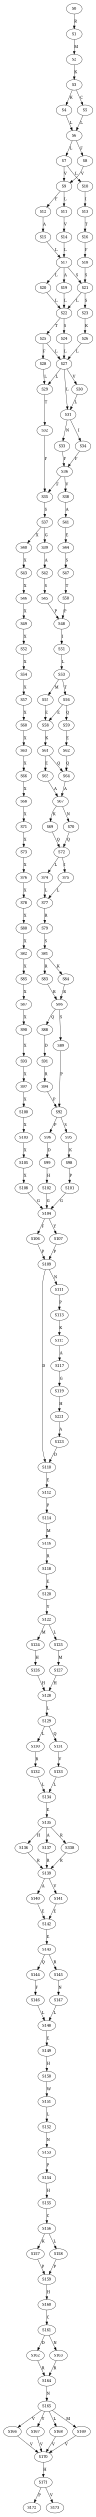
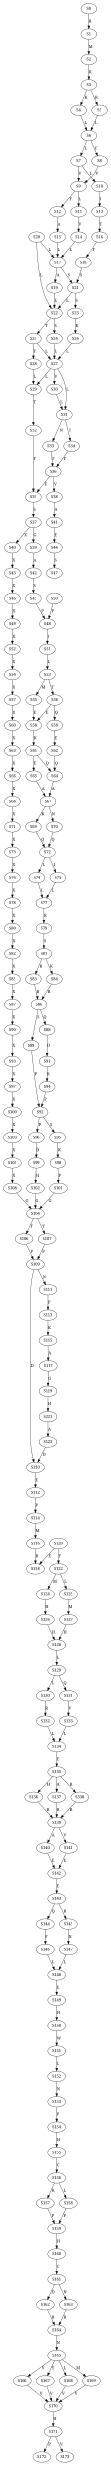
  strict digraph {
    fontname="Noto Serif"
    node [fontname="Noto Serif"]
    edge [fontname="Noto Serif"]
    S0
    S1
    S2
    S3
    S4
    S5
    S6
    S7
    S8
    S9
    S10
    S11
    S12
    S13
    S14
    S15
    S16
    S17
    S18
    S19
    S20
    S21
    S22
    S23
    S24
    S25
    S26
    S27
    S28
    S29
    S30
    S31
    S32
    S33
    S34
    S35
    S36
    S37
    S38
    S39
    S40
    S41
    S42
    S43
    S44
    S45
    S46
    S47
    S48
    S49
    S50
    S51
    S52
    S53
    S54
    S55
    S56
    S57
    S58
    S59
    S60
    S61
    S62
    S63
    S64
    S65
    S66
    S67
    S68
    S69
    S70
    S71
    S72
    S73
    S74
    S75
    S76
    S77
    S78
    S79
    S80
    S81
    S82
    S83
    S84
    S85
    S86
    S87
    S88
    S89
    S90
    S91
    S92
    S93
    S94
    S95
    S96
    S97
    S98
    S99
    S100
    S101
    S102
    S103
    S104
    S105
    S106
    S107
    S108
    S109
    S110
    S111
    S112
    S113
    S114
    S115
    S116
    S117
    S118
    S119
    S120
    n122 [label=S221]
    S122
    S123
    S124
    S125
    S126
    S127
    S128
    S129
    S130
    S131
    S132
    S133
    S134
    S135
    S136
    S137
    n139 [label=S338]
    S139
    S140
    S141
    S142
    S143
    S144
    S145
    S146
    S147
    S148
    S149
    S150
    S151
    S152
    S153
    S154
    S155
    S156
    S157
    S158
    S159
    S160
    S161
    S162
    S163
    S164
    S165
    S166
    S167
    S168
    S169
    S170
    S171
    S172
    S173
    S0 -> S1 [label=R]
    S1 -> S2 [label=M]
    S2 -> S3 [label=K]
    S3 -> S4 [label=K]
-   S3 -> S5 [label=C]
+   S3 -> S5 [label=R]
    S4 -> S6 [label=L]
    S5 -> S6 [label=L]
    S6 -> S7 [label=L]
    S6 -> S8 [label=F]
    S7 -> S9 [label=V]
    S7 -> S10 [label=L]
    S8 -> S9 [label=V]
    S9 -> S11 [label=L]
    S9 -> S12 [label=F]
    S10 -> S13 [label=I]
    S11 -> S14 [label=V]
    S12 -> S15 [label=A]
    S13 -> S16 [label=T]
    S14 -> S17 [label=L]
    S15 -> S17 [label=L]
    S16 -> S18 [label=F]
    S17 -> S19 [label=A]
-   S17 -> S20 [label=L]
+   S20 -> S17 [label=L]
    S17 -> S21 [label=S]
    S18 -> S21 [label=S]
    S19 -> S22 [label=L]
    S20 -> S22 [label=L]
    S21 -> S22 [label=L]
    S21 -> S23 [label=S]
    S22 -> S24 [label=S]
    S22 -> S25 [label=T]
    S23 -> S26 [label=K]
    S24 -> S27 [label=L]
    S25 -> S27 [label=L]
    S25 -> S28 [label=F]
    S26 -> S27 [label=L]
    S27 -> S29 [label=L]
    S27 -> S30 [label=V]
    S27 -> S31 [label=L]
    S28 -> S29 [label=L]
    S29 -> S32 [label=T]
    S30 -> S31 [label=L]
    S31 -> S33 [label=N]
    S31 -> S34 [label=I]
    S32 -> S35 [label=F]
    S33 -> S36 [label=F]
    S34 -> S36 [label=F]
    S35 -> S37 [label=S]
    S36 -> S35 [label=F]
    S36 -> S38 [label=V]
    S37 -> S39 [label=G]
    S37 -> S40 [label=X]
    S38 -> S41 [label=A]
    S39 -> S42 [label=A]
    S40 -> S43 [label=X]
    S41 -> S44 [label=E]
    S42 -> S45 [label=S]
    S43 -> S46 [label=X]
    S44 -> S47 [label=S]
    S45 -> S48 [label=P]
    S46 -> S49 [label=X]
-   S47 -> S50 [label=T]
    S48 -> S51 [label=I]
    S49 -> S52 [label=X]
    S50 -> S48 [label=P]
    S51 -> S53 [label=L]
    S52 -> S54 [label=X]
    S53 -> S55 [label=M]
    S53 -> S56 [label=T]
    S54 -> S57 [label=X]
    S55 -> S58 [label=E]
    S56 -> S58 [label=E]
    S56 -> S59 [label=Q]
    S57 -> S60 [label=X]
    S58 -> S61 [label=K]
    S59 -> S62 [label=E]
    S60 -> S63 [label=X]
    S61 -> S64 [label=Q]
    S61 -> S65 [label=E]
    S62 -> S64 [label=Q]
    S63 -> S66 [label=X]
    S64 -> S67 [label=A]
    S65 -> S67 [label=A]
    S66 -> S68 [label=X]
    S67 -> S69 [label=K]
    S67 -> S70 [label=N]
    S68 -> S71 [label=X]
    S69 -> S72 [label=Q]
    S70 -> S72 [label=Q]
    S71 -> S73 [label=X]
    S72 -> S74 [label=L]
    S72 -> S75 [label=I]
    S73 -> S76 [label=X]
    S74 -> S77 [label=L]
    S75 -> S77 [label=L]
    S76 -> S78 [label=X]
    S77 -> S79 [label=R]
    S78 -> S80 [label=X]
    S79 -> S81 [label=S]
    S80 -> S82 [label=X]
    S81 -> S83 [label=R]
    S81 -> S84 [label=K]
    S82 -> S85 [label=X]
    S83 -> S86 [label=R]
    S84 -> S86 [label=R]
    S85 -> S87 [label=X]
    S86 -> S88 [label=Q]
    S86 -> S89 [label=S]
    S87 -> S90 [label=X]
    S88 -> S91 [label=D]
    S89 -> S92 [label=P]
    S90 -> S93 [label=X]
    S91 -> S94 [label=R]
    S92 -> S95 [label=S]
    S92 -> S96 [label=P]
    S93 -> S97 [label=X]
    S94 -> S92 [label=P]
    S95 -> S98 [label=K]
    S96 -> S99 [label=D]
    S97 -> S100 [label=X]
    S98 -> S101 [label=P]
    S99 -> S102 [label=H]
    S100 -> S103 [label=X]
    S101 -> S104 [label=G]
    S102 -> S104 [label=G]
    S103 -> S105 [label=X]
    S104 -> S106 [label=F]
    S104 -> S107 [label=Y]
    S105 -> S108 [label=X]
    S106 -> S109 [label=P]
    S107 -> S109 [label=P]
    S108 -> S104 [label=G]
    S109 -> S110 [label=D]
    S109 -> S111 [label=N]
    S110 -> S112 [label=E]
    S111 -> S113 [label=P]
    S112 -> S114 [label=P]
    S113 -> S115 [label=K]
    S114 -> S116 [label=M]
    S115 -> S117 [label=A]
    S116 -> S118 [label=R]
    S117 -> S119 [label=G]
-   S118 -> S120 [label=E]
+   S120 -> S118 [label=E]
    S119 -> n122 [label=H]
    S120 -> S122 [label=Y]
    n122 -> S123 [label=A]
    S122 -> S124 [label=M]
    S122 -> S125 [label=L]
    S123 -> S110 [label=D]
    S124 -> S126 [label=H]
    S125 -> S127 [label=M]
    S126 -> S128 [label=H]
    S127 -> S128 [label=H]
    S128 -> S129 [label=L]
    S129 -> S130 [label=L]
    S129 -> S131 [label=Q]
    S130 -> S132 [label=R]
    S131 -> S133 [label=V]
    S132 -> S134 [label=L]
    S133 -> S134 [label=L]
    S134 -> S135 [label=E]
    S135 -> S136 [label=H]
    S135 -> S137 [label=A]
    S135 -> n139 [label=R]
    S136 -> S139 [label=R]
    S137 -> S139 [label=R]
    n139 -> S139 [label=R]
    S139 -> S140 [label=A]
    S139 -> S141 [label=V]
    S140 -> S142 [label=E]
    S141 -> S142 [label=E]
    S142 -> S143 [label=E]
    S143 -> S144 [label=Q]
    S143 -> S145 [label=R]
    S144 -> S146 [label=F]
    S145 -> S147 [label=N]
    S146 -> S148 [label=L]
    S147 -> S148 [label=L]
    S148 -> S149 [label=E]
    S149 -> S150 [label=H]
    S150 -> S151 [label=W]
    S151 -> S152 [label=L]
    S152 -> S153 [label=N]
    S153 -> S154 [label=P]
    S154 -> S155 [label=H]
    S155 -> S156 [label=C]
    S156 -> S157 [label=K]
    S156 -> S158 [label=L]
    S157 -> S159 [label=P]
    S158 -> S159 [label=P]
    S159 -> S160 [label=H]
    S160 -> S161 [label=C]
    S161 -> S162 [label=D]
    S161 -> S163 [label=N]
    S162 -> S164 [label=R]
    S163 -> S164 [label=R]
    S164 -> S165 [label=N]
    S165 -> S166 [label=V]
    S165 -> S167 [label=Y]
    S165 -> S168 [label=L]
    S165 -> S169 [label=M]
    S166 -> S170 [label=V]
    S167 -> S170 [label=V]
    S168 -> S170 [label=V]
    S169 -> S170 [label=V]
    S170 -> S171 [label=H]
    S171 -> S172 [label=P]
    S171 -> S173 [label=V]
  }
